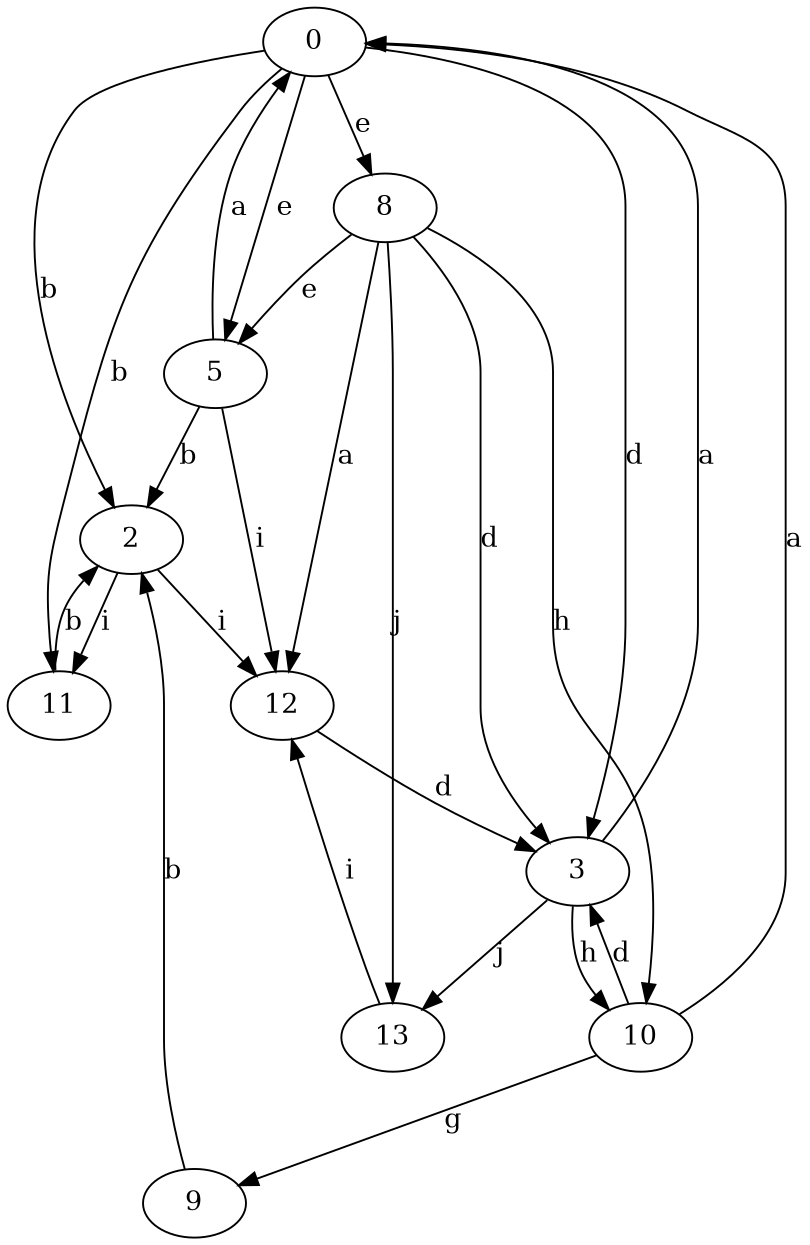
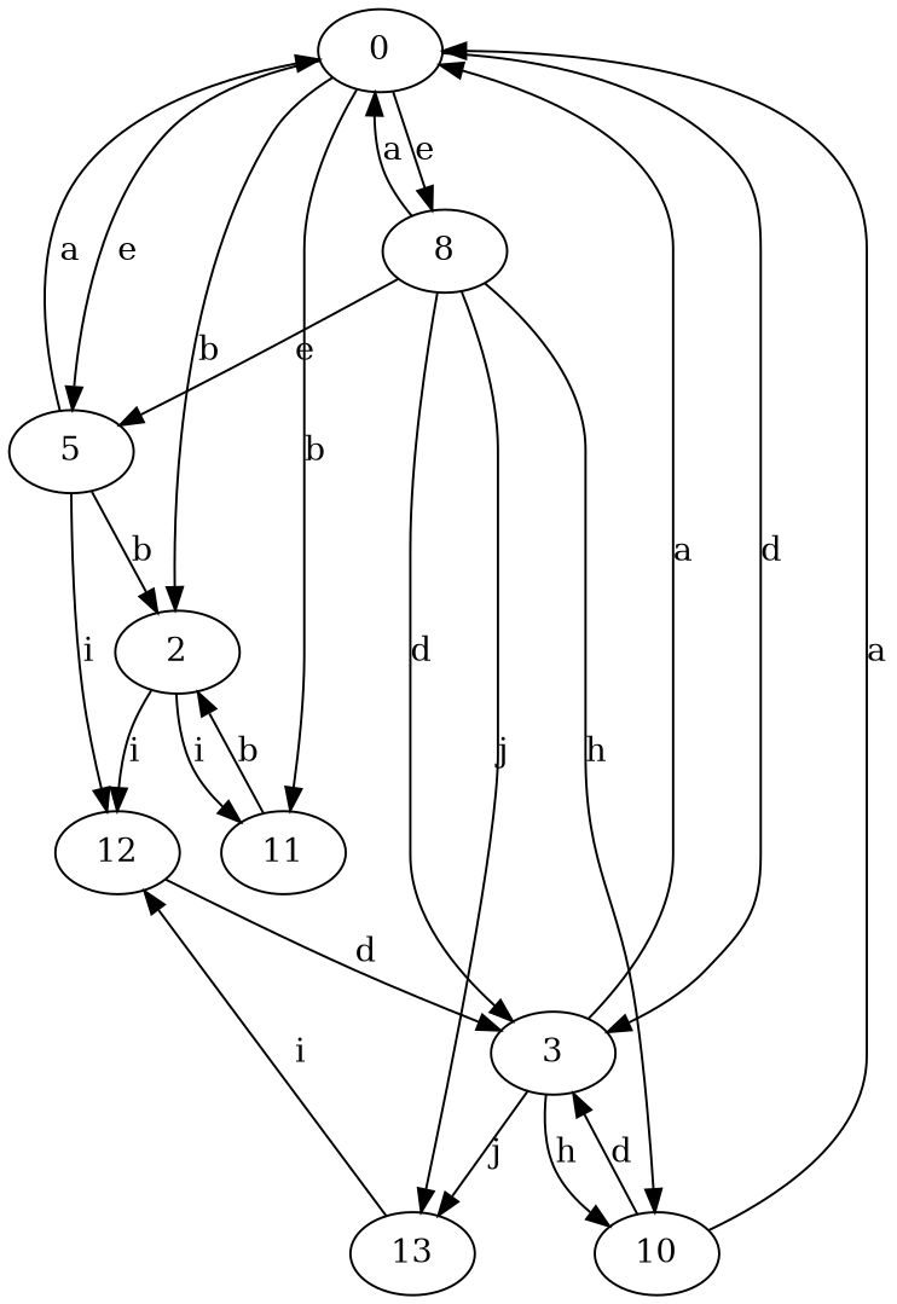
  strict digraph {
    0
    2
    3
    n4 [label=8]
    5
    11
    12
    10
    13
-   9
    0 -> 2 [label=b]
    0 -> 3 [label=d]
    0 -> n4 [label=e]
    0 -> 5 [label=e]
    0 -> 11 [label=b]
    2 -> 11 [label=i]
    2 -> 12 [label=i]
    3 -> 0 [label=a]
    3 -> 10 [label=h]
    3 -> 13 [label=j]
-   n4 -> 12 [label=a]
+   n4 -> 0 [label=a]
    n4 -> 3 [label=d]
    n4 -> 5 [label=e]
    n4 -> 10 [label=h]
    n4 -> 13 [label=j]
    5 -> 0 [label=a]
    5 -> 2 [label=b]
    5 -> 12 [label=i]
    11 -> 2 [label=b]
    12 -> 3 [label=d]
    10 -> 0 [label=a]
    10 -> 3 [label=d]
-   10 -> 9 [label=g]
    13 -> 12 [label=i]
-   9 -> 2 [label=b]
  }
